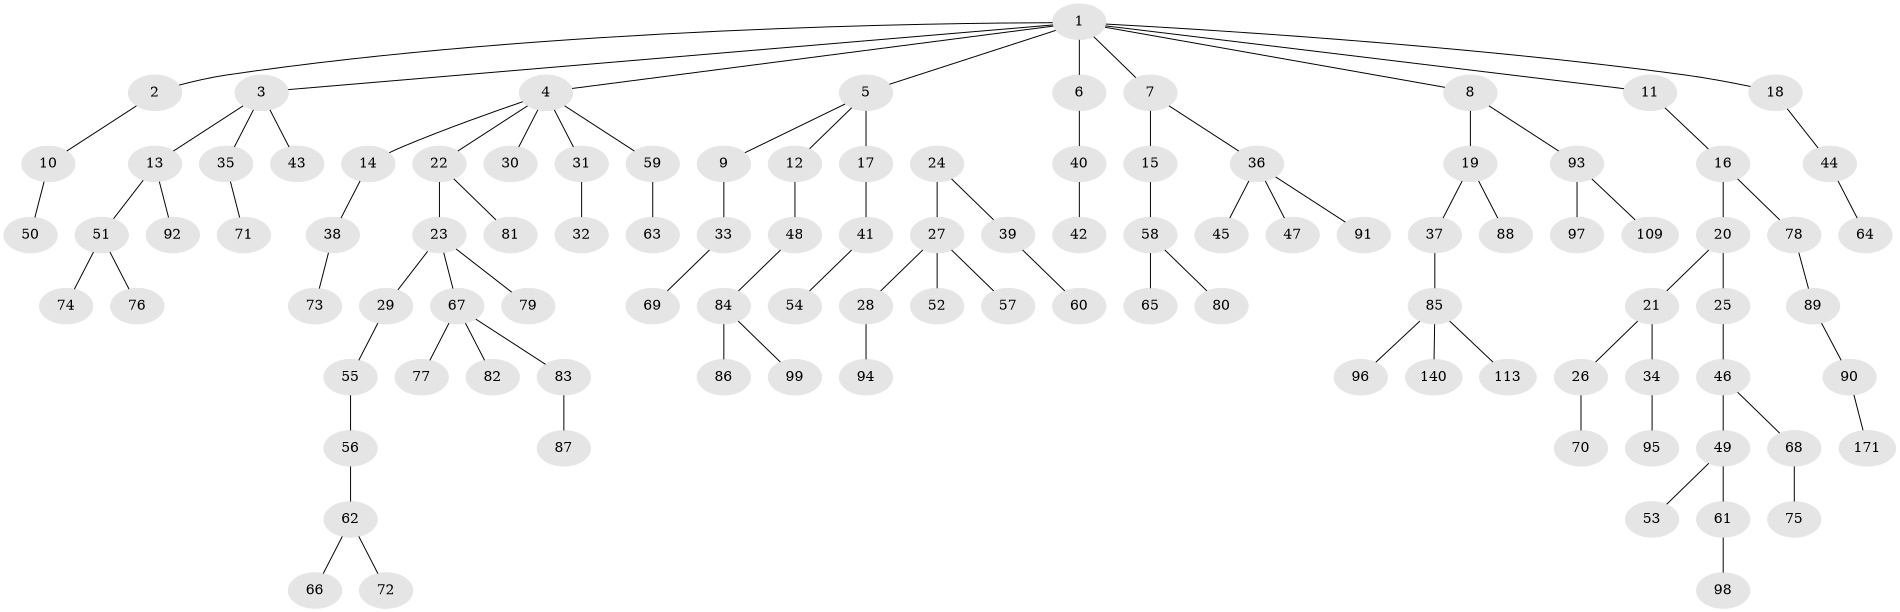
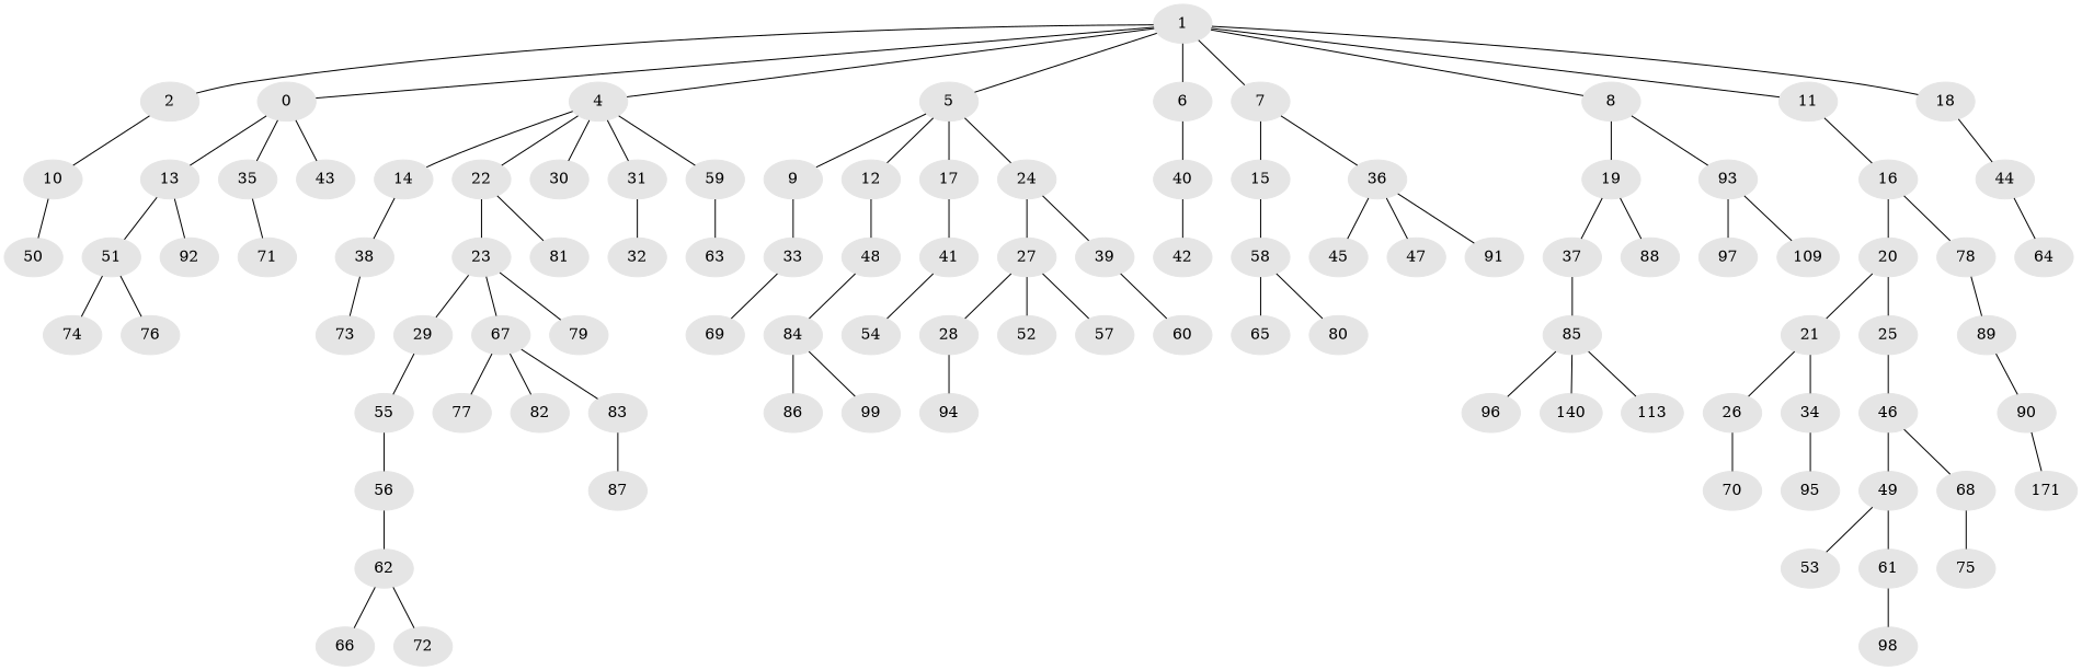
  graph {
    node [color=gray90 style=filled]
    edge [weight=1.0]
    1
    2
-   3
+   3 [label=0]
    4
    5
    6
    7
    8
    11
    18
    10
    13
    35
    43
    14
    22
    30
    31
    59
    9
    12
    17
    24
    40
    15
    36
    19
    93
    16
    44
    50
    51
    92
    71
    38
    23
    81
    32
    63
    33
    48
    41
    27
    39
    42
    58
    45
    47
    91
    37
    88
    97
    n53 [label=109]
    69
    20
    78
    84
    74
    76
    73
    65
    80
    21
    25
    89
    54
    64
    85
    26
    34
    46
    70
    95
    29
    67
    79
    55
    77
    82
    83
    28
    52
    57
    60
    49
    68
    94
    56
    96
    n90 [label=140]
    n91 [label=113]
    53
    61
    75
    86
    99
    98
    62
    66
    72
    87
    90
    n103 [label=171]
    1 -- 2
    1 -- 3
    1 -- 4
    1 -- 5
    1 -- 6
    1 -- 7
    1 -- 8
    1 -- 11
    1 -- 18
    2 -- 10
    3 -- 13
    3 -- 35
    3 -- 43
    4 -- 14
    4 -- 22
    4 -- 30
    4 -- 31
    4 -- 59
    5 -- 9
    5 -- 12
    5 -- 17
+   5 -- 24
    6 -- 40
    7 -- 15
    7 -- 36
    8 -- 19
    8 -- 93
    11 -- 16
    18 -- 44
    10 -- 50
    13 -- 51
    13 -- 92
    35 -- 71
    14 -- 38
    22 -- 23
    22 -- 81
    31 -- 32
    59 -- 63
    9 -- 33
    12 -- 48
    17 -- 41
    24 -- 27
    24 -- 39
    40 -- 42
    15 -- 58
    36 -- 45
    36 -- 47
    36 -- 91
    19 -- 37
    19 -- 88
    93 -- 97
    93 -- n53
    16 -- 20
    16 -- 78
    44 -- 64
    51 -- 74
    51 -- 76
    38 -- 73
    23 -- 29
    23 -- 67
    23 -- 79
    33 -- 69
    48 -- 84
    41 -- 54
    27 -- 28
    27 -- 52
    27 -- 57
    39 -- 60
    58 -- 65
    58 -- 80
    37 -- 85
    20 -- 21
    20 -- 25
    78 -- 89
    84 -- 86
    84 -- 99
    21 -- 26
    21 -- 34
    25 -- 46
    89 -- 90
    85 -- 96
    85 -- n90
    85 -- n91
    26 -- 70
    34 -- 95
    46 -- 49
    46 -- 68
    29 -- 55
    67 -- 77
    67 -- 82
    67 -- 83
    55 -- 56
    83 -- 87
    28 -- 94
    49 -- 53
    49 -- 61
    68 -- 75
    56 -- 62
    61 -- 98
    62 -- 66
    62 -- 72
    90 -- n103
  }
